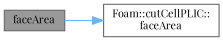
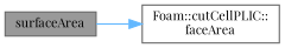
  digraph {
    rankdir=LR
    fontname="Playfair Display"
    node [fontname="Playfair Display" fontsize=10 shape=box style=filled]
-   n1 [color=gray40 fillcolor=grey60 fontcolor=black height=0.2 label=faceArea width=0.4]
+   n1 [color=gray40 fillcolor=grey60 fontcolor=black height=0.2 label=surfaceArea width=0.4]
    n2 [color=grey40 fillcolor=white height=0.2 label="Foam::cutCellPLIC::\lfaceArea" width=0.4]
    n1 -> n2 [color=steelblue1 fontname="Playfair Display" fontsize=10 labelfontname=Helvetica labelfontsize=10 style=solid]
  }
